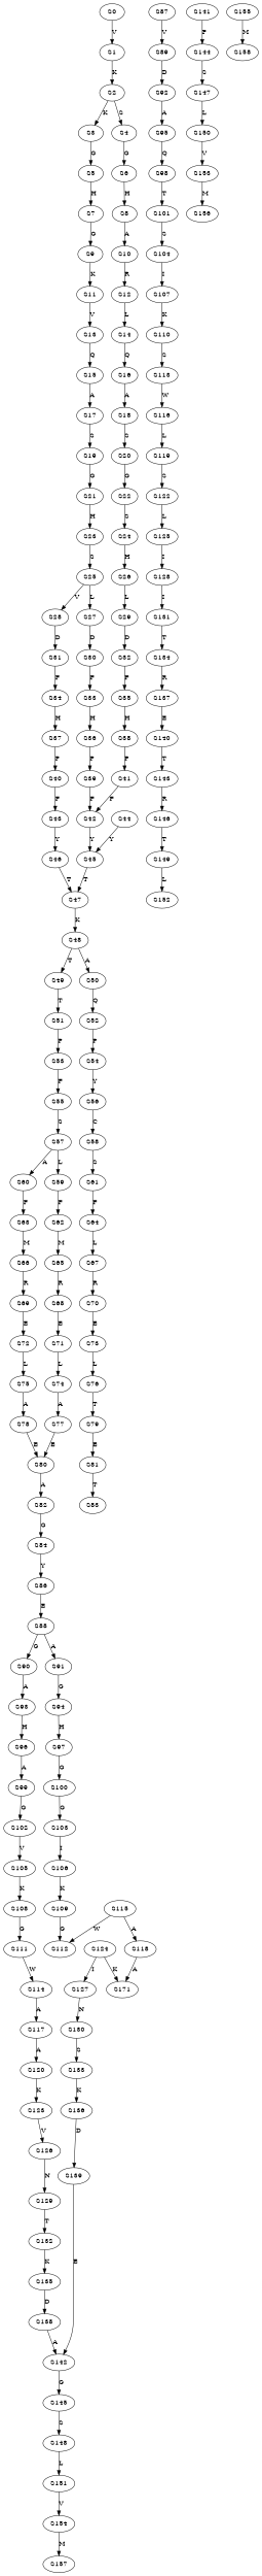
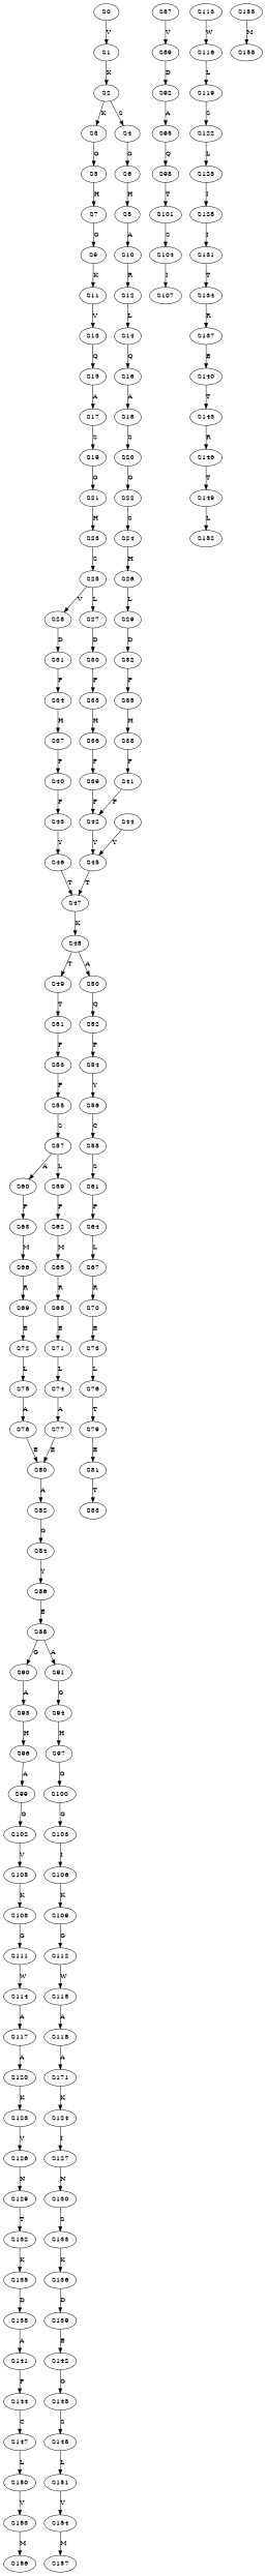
  strict digraph {
    S0
    S1
    S2
    S3
    S4
    S5
    S6
    S7
    S8
    S9
    S10
    S11
    S12
    S13
    S14
    S15
    S16
    S17
    S18
    S19
    S20
    S21
    S22
    S23
    S24
    S25
    S26
    S27
    S28
    S29
    S30
    S31
    S32
    S33
    S34
    S35
    S36
    S37
    S38
    S39
    S40
    S41
    S42
    S43
    S45
    S46
    S44
    S47
    S48
    S49
    S50
    S51
    S52
    S53
    S54
    S55
    S56
    S57
    S58
    S59
    S60
    S61
    S62
    S63
    S64
    S65
    S66
    S67
    S68
    S69
    S70
    S71
    S72
    S73
    S74
    S75
    S76
    S77
    S78
    S79
    S80
    S81
    S82
    S83
    S84
    S86
    S88
    S87
    S89
    S90
    S91
    S92
    S93
    S94
    S95
    S96
    S97
    S98
    S99
    S100
    S101
    S102
    S103
    S104
    S105
    S106
    S107
    S108
    S109
-   S110
    S111
    S112
    S113
    S114
    S115
    S116
    S117
    S118
    S119
    S120
    n121 [label=S171]
    S122
    S123
    S124
    S125
    S126
    S127
    S128
    S129
    S130
    S131
    S132
    S133
    S134
    S135
    S136
    S137
    S138
    S139
    S140
    S141
    S142
    S143
    S144
    S145
    S146
    S147
    S148
    S149
    S150
    S151
    S152
    S153
    S154
    S156
    S157
    S155
    S158
    S0 -> S1 [label=V]
    S1 -> S2 [label=K]
    S2 -> S3 [label=K]
    S2 -> S4 [label=S]
    S3 -> S5 [label=G]
    S4 -> S6 [label=G]
    S5 -> S7 [label=H]
    S6 -> S8 [label=H]
    S7 -> S9 [label=G]
    S8 -> S10 [label=A]
    S9 -> S11 [label=K]
    S10 -> S12 [label=R]
    S11 -> S13 [label=V]
    S12 -> S14 [label=L]
    S13 -> S15 [label=Q]
    S14 -> S16 [label=Q]
    S15 -> S17 [label=A]
    S16 -> S18 [label=A]
    S17 -> S19 [label=S]
    S18 -> S20 [label=S]
    S19 -> S21 [label=G]
    S20 -> S22 [label=G]
    S21 -> S23 [label=H]
    S22 -> S24 [label=S]
    S23 -> S25 [label=S]
    S24 -> S26 [label=H]
    S25 -> S27 [label=L]
    S25 -> S28 [label=V]
    S26 -> S29 [label=L]
    S27 -> S30 [label=D]
    S28 -> S31 [label=D]
    S29 -> S32 [label=D]
    S30 -> S33 [label=F]
    S31 -> S34 [label=F]
    S32 -> S35 [label=F]
    S33 -> S36 [label=H]
    S34 -> S37 [label=H]
    S35 -> S38 [label=H]
    S36 -> S39 [label=P]
    S37 -> S40 [label=P]
    S38 -> S41 [label=P]
    S39 -> S42 [label=F]
    S40 -> S43 [label=F]
    S41 -> S42 [label=F]
    S42 -> S45 [label=Y]
    S43 -> S46 [label=Y]
    S45 -> S47 [label=T]
    S46 -> S47 [label=T]
    S44 -> S45 [label=Y]
    S47 -> S48 [label=K]
    S48 -> S49 [label=T]
    S48 -> S50 [label=A]
    S49 -> S51 [label=T]
    S50 -> S52 [label=Q]
    S51 -> S53 [label=P]
    S52 -> S54 [label=P]
    S53 -> S55 [label=F]
    S54 -> S56 [label=Y]
    S55 -> S57 [label=S]
    S56 -> S58 [label=C]
    S57 -> S59 [label=L]
    S57 -> S60 [label=A]
    S58 -> S61 [label=S]
    S59 -> S62 [label=F]
    S60 -> S63 [label=F]
    S61 -> S64 [label=F]
    S62 -> S65 [label=M]
    S63 -> S66 [label=M]
    S64 -> S67 [label=L]
    S65 -> S68 [label=R]
    S66 -> S69 [label=R]
    S67 -> S70 [label=R]
    S68 -> S71 [label=E]
    S69 -> S72 [label=E]
    S70 -> S73 [label=E]
    S71 -> S74 [label=L]
    S72 -> S75 [label=L]
    S73 -> S76 [label=L]
    S74 -> S77 [label=A]
    S75 -> S78 [label=A]
    S76 -> S79 [label=T]
    S77 -> S80 [label=E]
    S78 -> S80 [label=E]
    S79 -> S81 [label=E]
    S80 -> S82 [label=A]
    S81 -> S83 [label=T]
    S82 -> S84 [label=G]
    S84 -> S86 [label=Y]
    S86 -> S88 [label=E]
    S88 -> S90 [label=G]
    S88 -> S91 [label=A]
    S87 -> S89 [label=V]
    S89 -> S92 [label=D]
    S90 -> S93 [label=A]
    S91 -> S94 [label=G]
    S92 -> S95 [label=A]
    S93 -> S96 [label=H]
    S94 -> S97 [label=H]
    S95 -> S98 [label=Q]
    S96 -> S99 [label=A]
    S97 -> S100 [label=G]
    S98 -> S101 [label=T]
    S99 -> S102 [label=G]
    S100 -> S103 [label=G]
    S101 -> S104 [label=S]
    S102 -> S105 [label=V]
    S103 -> S106 [label=I]
    S104 -> S107 [label=I]
    S105 -> S108 [label=K]
    S106 -> S109 [label=K]
-   S107 -> S110 [label=K]
    S108 -> S111 [label=G]
    S109 -> S112 [label=G]
-   S110 -> S113 [label=S]
    S111 -> S114 [label=W]
-   S115 -> S112 [label=W]
+   S112 -> S115 [label=W]
    S113 -> S116 [label=W]
    S114 -> S117 [label=A]
    S115 -> S118 [label=A]
    S116 -> S119 [label=L]
    S117 -> S120 [label=A]
    S118 -> n121 [label=A]
    S119 -> S122 [label=S]
    S120 -> S123 [label=K]
-   S124 -> n121 [label=K]
+   n121 -> S124 [label=K]
    S122 -> S125 [label=L]
    S123 -> S126 [label=V]
    S124 -> S127 [label=I]
    S125 -> S128 [label=I]
    S126 -> S129 [label=N]
    S127 -> S130 [label=N]
    S128 -> S131 [label=I]
    S129 -> S132 [label=T]
    S130 -> S133 [label=S]
    S131 -> S134 [label=T]
    S132 -> S135 [label=K]
    S133 -> S136 [label=K]
    S134 -> S137 [label=R]
    S135 -> S138 [label=D]
    S136 -> S139 [label=D]
    S137 -> S140 [label=E]
-   S138 -> S142 [label=A]
+   S138 -> S141 [label=A]
    S139 -> S142 [label=E]
    S140 -> S143 [label=T]
    S141 -> S144 [label=P]
    S142 -> S145 [label=G]
    S143 -> S146 [label=R]
-   S144 -> S147 [label=S]
+   S144 -> S147 [label=C]
    S145 -> S148 [label=S]
    S146 -> S149 [label=T]
    S147 -> S150 [label=L]
    S148 -> S151 [label=L]
    S149 -> S152 [label=L]
    S150 -> S153 [label=V]
    S151 -> S154 [label=V]
    S153 -> S156 [label=M]
    S154 -> S157 [label=M]
    S155 -> S158 [label=M]
  }
